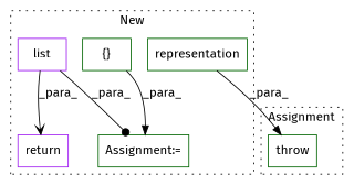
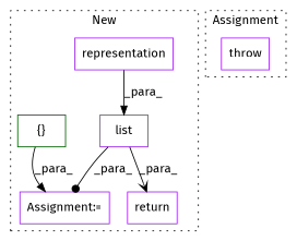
  digraph {
    fontname="Fira Sans"
    node [a=32 color=purple fontname="Fira Sans" shape=box]
    edge [arrowhead=normal fontname="Fira Sans"]
-   n1 [color=darkgreen l=16 label=representation s=1202]
-   n2 [a=7 color=darkgreen l=1 label="Assignment:=" s=1190]
+   n1 [l=16 label=representation s=1202]
+   n2 [a=7 l=1 label="Assignment:=" s=1190]
    n3 [a=41 l=7 label=return s=1247]
    n4 [a=4 color=darkgreen l="1,1" label="{}" s="1231,1239"]
    n5 [l="5,1" label=list s="1192,1218"]
-   n6 [a=53 color=darkgreen l=6 label=throw s=478]
+   n6 [a=53 l=6 label=throw s=478]
    subgraph cluster_1 {
      label=New
      style=dotted
      n1
      n2
      n3
      n4
      n5
    }
    subgraph cluster_2 {
      label=Assignment
      style=dotted
      n6
    }
-   n1 -> n6 [label=_para_]
+   n1 -> n5 [label=_para_]
    n4 -> n2 [label=_para_]
    n5 -> n2 [arrowhead=dot label=_para_]
    n5 -> n3 [arrowhead=vee label=_para_]
  }
